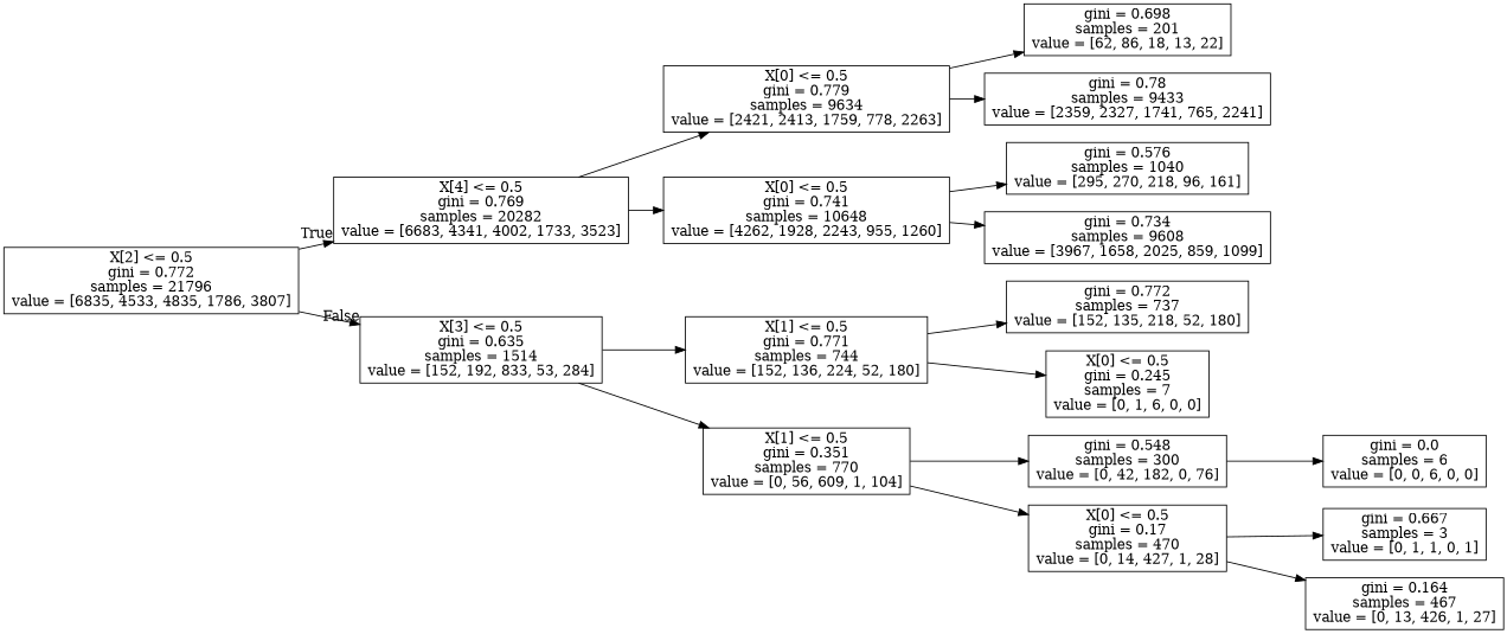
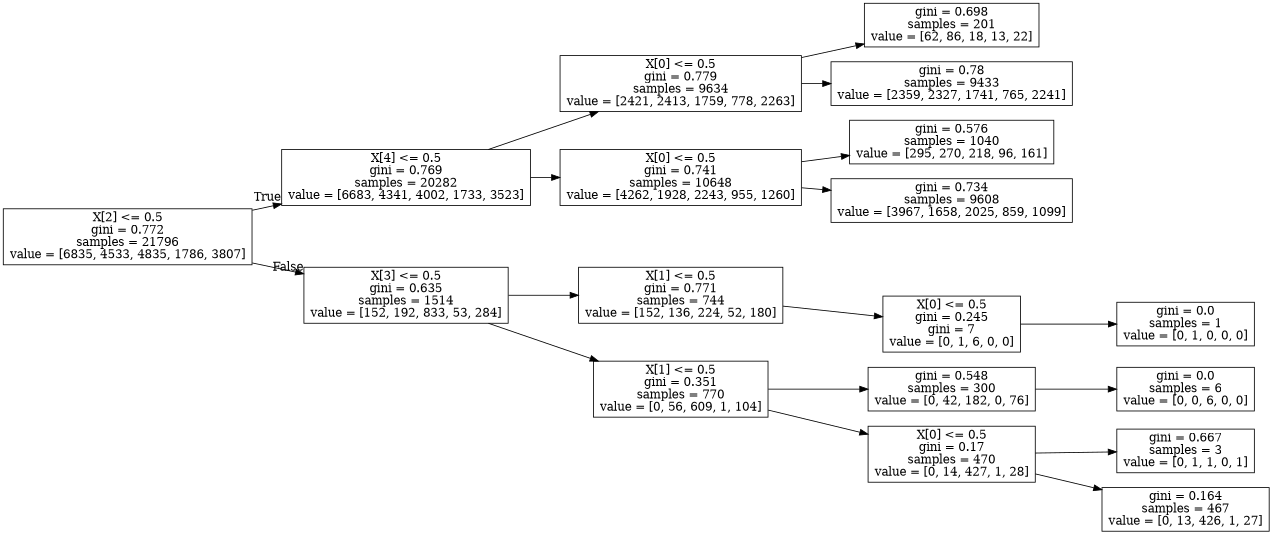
  digraph {
    rankdir=LR
    node [shape=box]
    n1 [label="X[2] <= 0.5\ngini = 0.772\nsamples = 21796\nvalue = [6835, 4533, 4835, 1786, 3807]"]
    n2 [label="X[4] <= 0.5\ngini = 0.769\nsamples = 20282\nvalue = [6683, 4341, 4002, 1733, 3523]"]
    n3 [label="X[3] <= 0.5\ngini = 0.635\nsamples = 1514\nvalue = [152, 192, 833, 53, 284]"]
    n4 [label="X[0] <= 0.5\ngini = 0.779\nsamples = 9634\nvalue = [2421, 2413, 1759, 778, 2263]"]
    n5 [label="X[0] <= 0.5\ngini = 0.741\nsamples = 10648\nvalue = [4262, 1928, 2243, 955, 1260]"]
    n6 [label="X[1] <= 0.5\ngini = 0.771\nsamples = 744\nvalue = [152, 136, 224, 52, 180]"]
    n7 [label="X[1] <= 0.5\ngini = 0.351\nsamples = 770\nvalue = [0, 56, 609, 1, 104]"]
    n8 [label="gini = 0.698\nsamples = 201\nvalue = [62, 86, 18, 13, 22]"]
    n9 [label="gini = 0.78\nsamples = 9433\nvalue = [2359, 2327, 1741, 765, 2241]"]
    n10 [label="gini = 0.576\nsamples = 1040\nvalue = [295, 270, 218, 96, 161]"]
    n11 [label="gini = 0.734\nsamples = 9608\nvalue = [3967, 1658, 2025, 859, 1099]"]
-   n12 [label="gini = 0.772\nsamples = 737\nvalue = [152, 135, 218, 52, 180]"]
-   n13 [label="X[0] <= 0.5\ngini = 0.245\nsamples = 7\nvalue = [0, 1, 6, 0, 0]"]
+   n13 [label="X[0] <= 0.5\ngini = 0.245\ngini = 7\nvalue = [0, 1, 6, 0, 0]"]
    n14 [label="gini = 0.548\nsamples = 300\nvalue = [0, 42, 182, 0, 76]"]
    n15 [label="X[0] <= 0.5\ngini = 0.17\nsamples = 470\nvalue = [0, 14, 427, 1, 28]"]
+   n16 [label="gini = 0.0\nsamples = 1\nvalue = [0, 1, 0, 0, 0]"]
    n17 [label="gini = 0.0\nsamples = 6\nvalue = [0, 0, 6, 0, 0]"]
    n18 [label="gini = 0.667\nsamples = 3\nvalue = [0, 1, 1, 0, 1]"]
    n19 [label="gini = 0.164\nsamples = 467\nvalue = [0, 13, 426, 1, 27]"]
    n1 -> n2 [headlabel=True labelangle=45 labeldistance=2.5]
    n1 -> n3 [headlabel=False labelangle=-45 labeldistance=2.5]
    n2 -> n4
    n2 -> n5
    n3 -> n6
    n3 -> n7
    n4 -> n8
    n4 -> n9
    n5 -> n10
    n5 -> n11
-   n6 -> n12
    n6 -> n13
    n7 -> n14
    n7 -> n15
+   n13 -> n16
    n14 -> n17
    n15 -> n18
    n15 -> n19
  }
